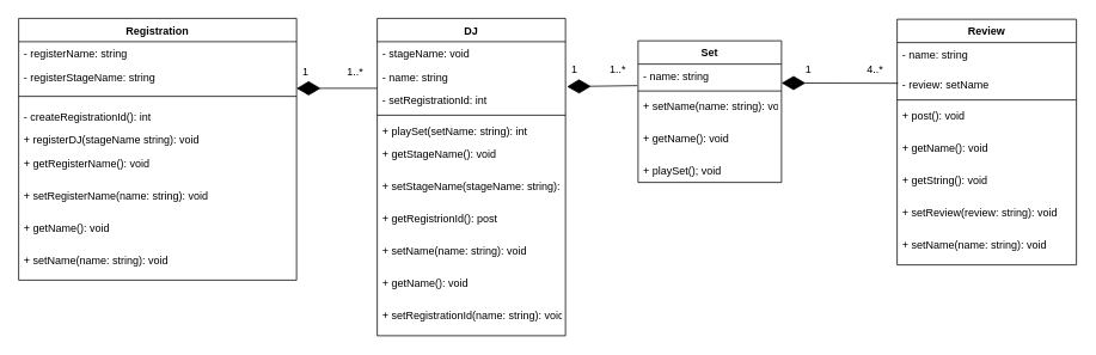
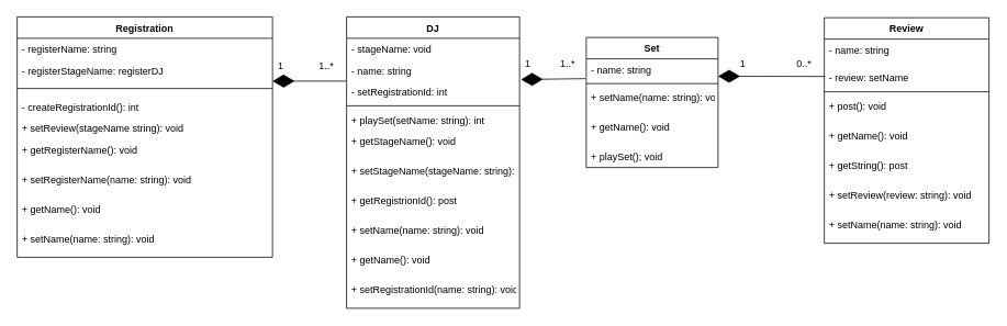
  <mxCell id="0" />
  <mxCell id="1" parent="0" />
  <mxCell id="2" value="Registration" style="swimlane;fontStyle=1;align=center;verticalAlign=top;childLayout=stackLayout;horizontal=1;startSize=26;horizontalStack=0;resizeParent=1;resizeLast=0;collapsible=1;marginBottom=0;rounded=0;shadow=0;strokeWidth=1;" parent="1" vertex="1"><mxGeometry x="20" y="20" width="310" height="292" as="geometry"><mxRectangle x="230" y="140" width="160" height="26" as="alternateBounds" /></mxGeometry></mxCell>
  <mxCell id="3" value="- registerName: string" style="text;align=left;verticalAlign=top;spacingLeft=4;spacingRight=4;overflow=hidden;rotatable=0;points=[[0,0.5],[1,0.5]];portConstraint=eastwest;" vertex="1" parent="2"><mxGeometry y="26" width="310" height="26" as="geometry" /></mxCell>
- <mxCell id="4" value="- registerStageName: string" style="text;align=left;verticalAlign=top;spacingLeft=4;spacingRight=4;overflow=hidden;rotatable=0;points=[[0,0.5],[1,0.5]];portConstraint=eastwest;" vertex="1" parent="2"><mxGeometry y="52" width="310" height="26" as="geometry" /></mxCell>
+ <mxCell id="4" value="- registerStageName: registerDJ" style="text;align=left;verticalAlign=top;spacingLeft=4;spacingRight=4;overflow=hidden;rotatable=0;points=[[0,0.5],[1,0.5]];portConstraint=eastwest;" vertex="1" parent="2"><mxGeometry y="52" width="310" height="26" as="geometry" /></mxCell>
  <mxCell id="5" value="" style="line;html=1;strokeWidth=1;align=left;verticalAlign=middle;spacingTop=-1;spacingLeft=3;spacingRight=3;rotatable=0;labelPosition=right;points=[];portConstraint=eastwest;" parent="2" vertex="1"><mxGeometry y="78" width="310" height="18" as="geometry" /></mxCell>
  <mxCell id="6" value="- createRegistrationId(): int" style="text;align=left;verticalAlign=top;spacingLeft=4;spacingRight=4;overflow=hidden;rotatable=0;points=[[0,0.5],[1,0.5]];portConstraint=eastwest;" parent="2" vertex="1"><mxGeometry y="96" width="310" height="26" as="geometry" /></mxCell>
- <mxCell id="7" value="+ registerDJ(stageName string): void" style="text;align=left;verticalAlign=top;spacingLeft=4;spacingRight=4;overflow=hidden;rotatable=0;points=[[0,0.5],[1,0.5]];portConstraint=eastwest;" vertex="1" parent="2"><mxGeometry y="122" width="310" height="26" as="geometry" /></mxCell>
+ <mxCell id="7" value="+ setReview(stageName string): void" style="text;align=left;verticalAlign=top;spacingLeft=4;spacingRight=4;overflow=hidden;rotatable=0;points=[[0,0.5],[1,0.5]];portConstraint=eastwest;" vertex="1" parent="2"><mxGeometry y="122" width="310" height="26" as="geometry" /></mxCell>
  <mxCell id="8" value="+ getRegisterName(): void" style="text;strokeColor=none;fillColor=none;align=left;verticalAlign=top;spacingLeft=4;spacingRight=4;overflow=hidden;rotatable=0;points=[[0,0.5],[1,0.5]];portConstraint=eastwest;" vertex="1" parent="2"><mxGeometry y="148" width="310" height="36" as="geometry" /></mxCell>
  <mxCell id="9" value="+ setRegisterName(name: string): void" style="text;strokeColor=none;fillColor=none;align=left;verticalAlign=top;spacingLeft=4;spacingRight=4;overflow=hidden;rotatable=0;points=[[0,0.5],[1,0.5]];portConstraint=eastwest;" vertex="1" parent="2"><mxGeometry y="184" width="310" height="36" as="geometry" /></mxCell>
  <mxCell id="10" value="+ getName(): void" style="text;strokeColor=none;fillColor=none;align=left;verticalAlign=top;spacingLeft=4;spacingRight=4;overflow=hidden;rotatable=0;points=[[0,0.5],[1,0.5]];portConstraint=eastwest;" vertex="1" parent="2"><mxGeometry y="220" width="310" height="36" as="geometry" /></mxCell>
  <mxCell id="11" value="+ setName(name: string): void" style="text;strokeColor=none;fillColor=none;align=left;verticalAlign=top;spacingLeft=4;spacingRight=4;overflow=hidden;rotatable=0;points=[[0,0.5],[1,0.5]];portConstraint=eastwest;" vertex="1" parent="2"><mxGeometry y="256" width="310" height="36" as="geometry" /></mxCell>
  <mxCell id="12" value="DJ" style="swimlane;fontStyle=1;align=center;verticalAlign=top;childLayout=stackLayout;horizontal=1;startSize=26;horizontalStack=0;resizeParent=1;resizeLast=0;collapsible=1;marginBottom=0;rounded=0;shadow=0;strokeWidth=1;" parent="1" vertex="1"><mxGeometry x="420" y="20" width="210" height="354" as="geometry"><mxRectangle x="550" y="140" width="160" height="26" as="alternateBounds" /></mxGeometry></mxCell>
  <mxCell id="13" value="- stageName: void" style="text;align=left;verticalAlign=top;spacingLeft=4;spacingRight=4;overflow=hidden;rotatable=0;points=[[0,0.5],[1,0.5]];portConstraint=eastwest;" parent="12" vertex="1"><mxGeometry y="26" width="210" height="26" as="geometry" /></mxCell>
  <mxCell id="14" value="- name: string" style="text;align=left;verticalAlign=top;spacingLeft=4;spacingRight=4;overflow=hidden;rotatable=0;points=[[0,0.5],[1,0.5]];portConstraint=eastwest;rounded=0;shadow=0;html=0;" vertex="1" parent="12"><mxGeometry y="52" width="210" height="26" as="geometry" /></mxCell>
  <mxCell id="15" value="- setRegistrationId: int" style="text;align=left;verticalAlign=top;spacingLeft=4;spacingRight=4;overflow=hidden;rotatable=0;points=[[0,0.5],[1,0.5]];portConstraint=eastwest;rounded=0;shadow=0;html=0;" parent="12" vertex="1"><mxGeometry y="78" width="210" height="26" as="geometry" /></mxCell>
  <mxCell id="16" value="" style="endArrow=diamondThin;endFill=1;endSize=24;html=1;" edge="1" parent="12"><mxGeometry width="160" relative="1" as="geometry"><mxPoint y="78" as="sourcePoint" /><mxPoint x="-90" y="78" as="targetPoint" /></mxGeometry></mxCell>
  <mxCell id="17" value="" style="line;html=1;strokeWidth=1;align=left;verticalAlign=middle;spacingTop=-1;spacingLeft=3;spacingRight=3;rotatable=0;labelPosition=right;points=[];portConstraint=eastwest;" parent="12" vertex="1"><mxGeometry y="104" width="210" height="8" as="geometry" /></mxCell>
  <mxCell id="18" value="+ playSet(setName: string): int" style="text;align=left;verticalAlign=top;spacingLeft=4;spacingRight=4;overflow=hidden;rotatable=0;points=[[0,0.5],[1,0.5]];portConstraint=eastwest;" parent="12" vertex="1"><mxGeometry y="112" width="210" height="26" as="geometry" /></mxCell>
  <mxCell id="19" value="+ getStageName(): void" style="text;strokeColor=none;fillColor=none;align=left;verticalAlign=top;spacingLeft=4;spacingRight=4;overflow=hidden;rotatable=0;points=[[0,0.5],[1,0.5]];portConstraint=eastwest;" vertex="1" parent="12"><mxGeometry y="138" width="210" height="36" as="geometry" /></mxCell>
  <mxCell id="20" value="+ setStageName(stageName: string): void" style="text;strokeColor=none;fillColor=none;align=left;verticalAlign=top;spacingLeft=4;spacingRight=4;overflow=hidden;rotatable=0;points=[[0,0.5],[1,0.5]];portConstraint=eastwest;" vertex="1" parent="12"><mxGeometry y="174" width="210" height="36" as="geometry" /></mxCell>
  <mxCell id="21" value="+ getRegistrionId(): post" style="text;strokeColor=none;fillColor=none;align=left;verticalAlign=top;spacingLeft=4;spacingRight=4;overflow=hidden;rotatable=0;points=[[0,0.5],[1,0.5]];portConstraint=eastwest;" vertex="1" parent="12"><mxGeometry y="210" width="210" height="36" as="geometry" /></mxCell>
  <mxCell id="22" value="+ setName(name: string): void" style="text;strokeColor=none;fillColor=none;align=left;verticalAlign=top;spacingLeft=4;spacingRight=4;overflow=hidden;rotatable=0;points=[[0,0.5],[1,0.5]];portConstraint=eastwest;" vertex="1" parent="12"><mxGeometry y="246" width="210" height="36" as="geometry" /></mxCell>
  <mxCell id="23" value="+ getName(): void" style="text;strokeColor=none;fillColor=none;align=left;verticalAlign=top;spacingLeft=4;spacingRight=4;overflow=hidden;rotatable=0;points=[[0,0.5],[1,0.5]];portConstraint=eastwest;" vertex="1" parent="12"><mxGeometry y="282" width="210" height="36" as="geometry" /></mxCell>
  <mxCell id="24" value="+ setRegistrationId(name: string): void" style="text;strokeColor=none;fillColor=none;align=left;verticalAlign=top;spacingLeft=4;spacingRight=4;overflow=hidden;rotatable=0;points=[[0,0.5],[1,0.5]];portConstraint=eastwest;" vertex="1" parent="12"><mxGeometry y="318" width="210" height="36" as="geometry" /></mxCell>
  <mxCell id="25" value="Set" style="swimlane;fontStyle=1;align=center;verticalAlign=top;childLayout=stackLayout;horizontal=1;startSize=26;horizontalStack=0;resizeParent=1;resizeParentMax=0;resizeLast=0;collapsible=1;marginBottom=0;" vertex="1" parent="1"><mxGeometry x="711" y="45" width="160" height="158" as="geometry" /></mxCell>
  <mxCell id="26" value="- name: string" style="text;strokeColor=none;fillColor=none;align=left;verticalAlign=top;spacingLeft=4;spacingRight=4;overflow=hidden;rotatable=0;points=[[0,0.5],[1,0.5]];portConstraint=eastwest;" vertex="1" parent="25"><mxGeometry y="26" width="160" height="26" as="geometry" /></mxCell>
  <mxCell id="27" value="" style="line;strokeWidth=1;fillColor=none;align=left;verticalAlign=middle;spacingTop=-1;spacingLeft=3;spacingRight=3;rotatable=0;labelPosition=right;points=[];portConstraint=eastwest;" vertex="1" parent="25"><mxGeometry y="52" width="160" height="8" as="geometry" /></mxCell>
  <mxCell id="28" value="+ setName(name: string): void" style="text;strokeColor=none;fillColor=none;align=left;verticalAlign=top;spacingLeft=4;spacingRight=4;overflow=hidden;rotatable=0;points=[[0,0.5],[1,0.5]];portConstraint=eastwest;" vertex="1" parent="25"><mxGeometry y="60" width="160" height="36" as="geometry" /></mxCell>
  <mxCell id="29" value="+ getName(): void" style="text;strokeColor=none;fillColor=none;align=left;verticalAlign=top;spacingLeft=4;spacingRight=4;overflow=hidden;rotatable=0;points=[[0,0.5],[1,0.5]];portConstraint=eastwest;" vertex="1" parent="25"><mxGeometry y="96" width="160" height="36" as="geometry" /></mxCell>
  <mxCell id="30" value="+ playSet(); void" style="text;strokeColor=none;fillColor=none;align=left;verticalAlign=top;spacingLeft=4;spacingRight=4;overflow=hidden;rotatable=0;points=[[0,0.5],[1,0.5]];portConstraint=eastwest;" vertex="1" parent="25"><mxGeometry y="132" width="160" height="26" as="geometry" /></mxCell>
  <mxCell id="31" value="Review" style="swimlane;fontStyle=1;align=center;verticalAlign=top;childLayout=stackLayout;horizontal=1;startSize=26;horizontalStack=0;resizeParent=1;resizeParentMax=0;resizeLast=0;collapsible=1;marginBottom=0;" vertex="1" parent="1"><mxGeometry x="1000" y="21" width="200" height="274" as="geometry" /></mxCell>
  <mxCell id="32" value="- name: string " style="text;strokeColor=none;fillColor=none;align=left;verticalAlign=top;spacingLeft=4;spacingRight=4;overflow=hidden;rotatable=0;points=[[0,0.5],[1,0.5]];portConstraint=eastwest;" vertex="1" parent="31"><mxGeometry y="26" width="200" height="34" as="geometry" /></mxCell>
  <mxCell id="33" value="- review: setName &#10;" style="text;strokeColor=none;fillColor=none;align=left;verticalAlign=top;spacingLeft=4;spacingRight=4;overflow=hidden;rotatable=0;points=[[0,0.5],[1,0.5]];portConstraint=eastwest;" vertex="1" parent="31"><mxGeometry y="60" width="200" height="26" as="geometry" /></mxCell>
  <mxCell id="34" value="" style="line;strokeWidth=1;fillColor=none;align=left;verticalAlign=middle;spacingTop=-1;spacingLeft=3;spacingRight=3;rotatable=0;labelPosition=right;points=[];portConstraint=eastwest;" vertex="1" parent="31"><mxGeometry y="86" width="200" height="8" as="geometry" /></mxCell>
  <mxCell id="35" value="+ post(): void" style="text;strokeColor=none;fillColor=none;align=left;verticalAlign=top;spacingLeft=4;spacingRight=4;overflow=hidden;rotatable=0;points=[[0,0.5],[1,0.5]];portConstraint=eastwest;" vertex="1" parent="31"><mxGeometry y="94" width="200" height="36" as="geometry" /></mxCell>
  <mxCell id="36" value="+ getName(): void" style="text;strokeColor=none;fillColor=none;align=left;verticalAlign=top;spacingLeft=4;spacingRight=4;overflow=hidden;rotatable=0;points=[[0,0.5],[1,0.5]];portConstraint=eastwest;" vertex="1" parent="31"><mxGeometry y="130" width="200" height="36" as="geometry" /></mxCell>
- <mxCell id="37" value="+ getString(): void" style="text;strokeColor=none;fillColor=none;align=left;verticalAlign=top;spacingLeft=4;spacingRight=4;overflow=hidden;rotatable=0;points=[[0,0.5],[1,0.5]];portConstraint=eastwest;" vertex="1" parent="31"><mxGeometry y="166" width="200" height="36" as="geometry" /></mxCell>
+ <mxCell id="37" value="+ getString(): post" style="text;strokeColor=none;fillColor=none;align=left;verticalAlign=top;spacingLeft=4;spacingRight=4;overflow=hidden;rotatable=0;points=[[0,0.5],[1,0.5]];portConstraint=eastwest;" vertex="1" parent="31"><mxGeometry y="166" width="200" height="36" as="geometry" /></mxCell>
  <mxCell id="38" value="+ setReview(review: string): void" style="text;strokeColor=none;fillColor=none;align=left;verticalAlign=top;spacingLeft=4;spacingRight=4;overflow=hidden;rotatable=0;points=[[0,0.5],[1,0.5]];portConstraint=eastwest;" vertex="1" parent="31"><mxGeometry y="202" width="200" height="36" as="geometry" /></mxCell>
  <mxCell id="39" value="+ setName(name: string): void" style="text;strokeColor=none;fillColor=none;align=left;verticalAlign=top;spacingLeft=4;spacingRight=4;overflow=hidden;rotatable=0;points=[[0,0.5],[1,0.5]];portConstraint=eastwest;" vertex="1" parent="31"><mxGeometry y="238" width="200" height="36" as="geometry" /></mxCell>
  <mxCell id="40" value="1" style="text;html=1;align=center;verticalAlign=middle;resizable=0;points=[];autosize=1;strokeColor=none;fillColor=none;" vertex="1" parent="1"><mxGeometry x="330" y="70" width="20" height="20" as="geometry" /></mxCell>
  <mxCell id="41" value="1..*" style="text;html=1;align=center;verticalAlign=middle;resizable=0;points=[];autosize=1;strokeColor=none;fillColor=none;" vertex="1" parent="1"><mxGeometry x="380" y="70" width="30" height="20" as="geometry" /></mxCell>
  <mxCell id="42" value="" style="endArrow=diamondThin;endFill=1;endSize=24;html=1;entryX=1.008;entryY=-0.071;entryDx=0;entryDy=0;entryPerimeter=0;" edge="1" parent="1" target="15"><mxGeometry width="160" relative="1" as="geometry"><mxPoint x="710" y="95" as="sourcePoint" /><mxPoint x="600" y="95" as="targetPoint" /></mxGeometry></mxCell>
  <mxCell id="43" value="1" style="text;html=1;align=center;verticalAlign=middle;resizable=0;points=[];autosize=1;strokeColor=none;fillColor=none;" vertex="1" parent="1"><mxGeometry x="630" y="67.38" width="20" height="20" as="geometry" /></mxCell>
  <mxCell id="44" value="1..*" style="text;html=1;align=center;verticalAlign=middle;resizable=0;points=[];autosize=1;strokeColor=none;fillColor=none;" vertex="1" parent="1"><mxGeometry x="673" y="67" width="30" height="20" as="geometry" /></mxCell>
  <mxCell id="45" value="" style="endArrow=diamondThin;endFill=1;endSize=24;html=1;" edge="1" parent="1"><mxGeometry width="160" relative="1" as="geometry"><mxPoint x="1001" y="92.38" as="sourcePoint" /><mxPoint x="871" y="92.14" as="targetPoint" /></mxGeometry></mxCell>
  <mxCell id="46" value="1" style="text;html=1;align=center;verticalAlign=middle;resizable=0;points=[];autosize=1;strokeColor=none;fillColor=none;" vertex="1" parent="1"><mxGeometry x="891" y="67.38" width="20" height="20" as="geometry" /></mxCell>
- <mxCell id="47" value="4..*" style="text;html=1;align=center;verticalAlign=middle;resizable=0;points=[];autosize=1;strokeColor=none;fillColor=none;" vertex="1" parent="1"><mxGeometry x="960" y="67.38" width="30" height="20" as="geometry" /></mxCell>
+ <mxCell id="47" value="0..*" style="text;html=1;align=center;verticalAlign=middle;resizable=0;points=[];autosize=1;strokeColor=none;fillColor=none;" vertex="1" parent="1"><mxGeometry x="960" y="67.38" width="30" height="20" as="geometry" /></mxCell>
